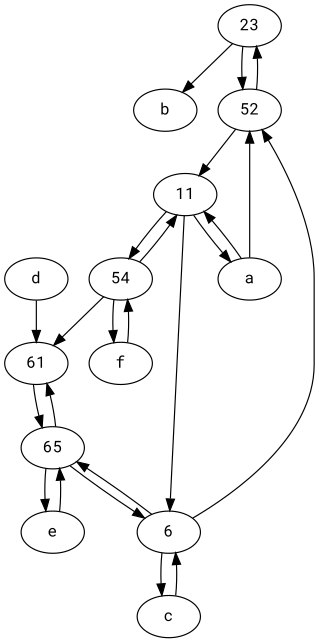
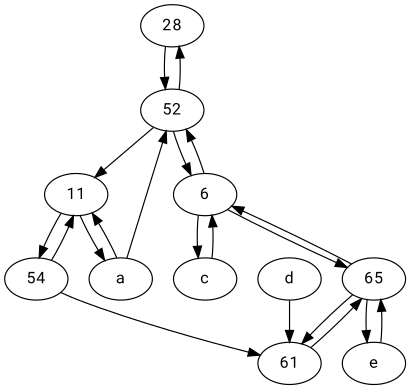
  digraph {
    fontname="Roboto Mono"
    node [fontname="Roboto Mono"]
    edge [fontname="Roboto Mono"]
-   23
-   b
+   23 [label=28]
    52
    54
    61
    11
-   f
    n8 [label=6]
    n9 [label=65]
    e
    c
    a
    d
-   23 -> b
    23 -> 52
    52 -> 23
    52 -> 11
-   11 -> n8
+   52 -> n8
    54 -> 61
    54 -> 11
-   54 -> f
    61 -> n9
    11 -> 54
    11 -> a
-   f -> 54
    n8 -> 52
    n8 -> n9
    n8 -> c
    n9 -> 61
    n9 -> n8
    n9 -> e
    e -> n9
    c -> n8
    a -> 52
    a -> 11
    d -> 61
  }
